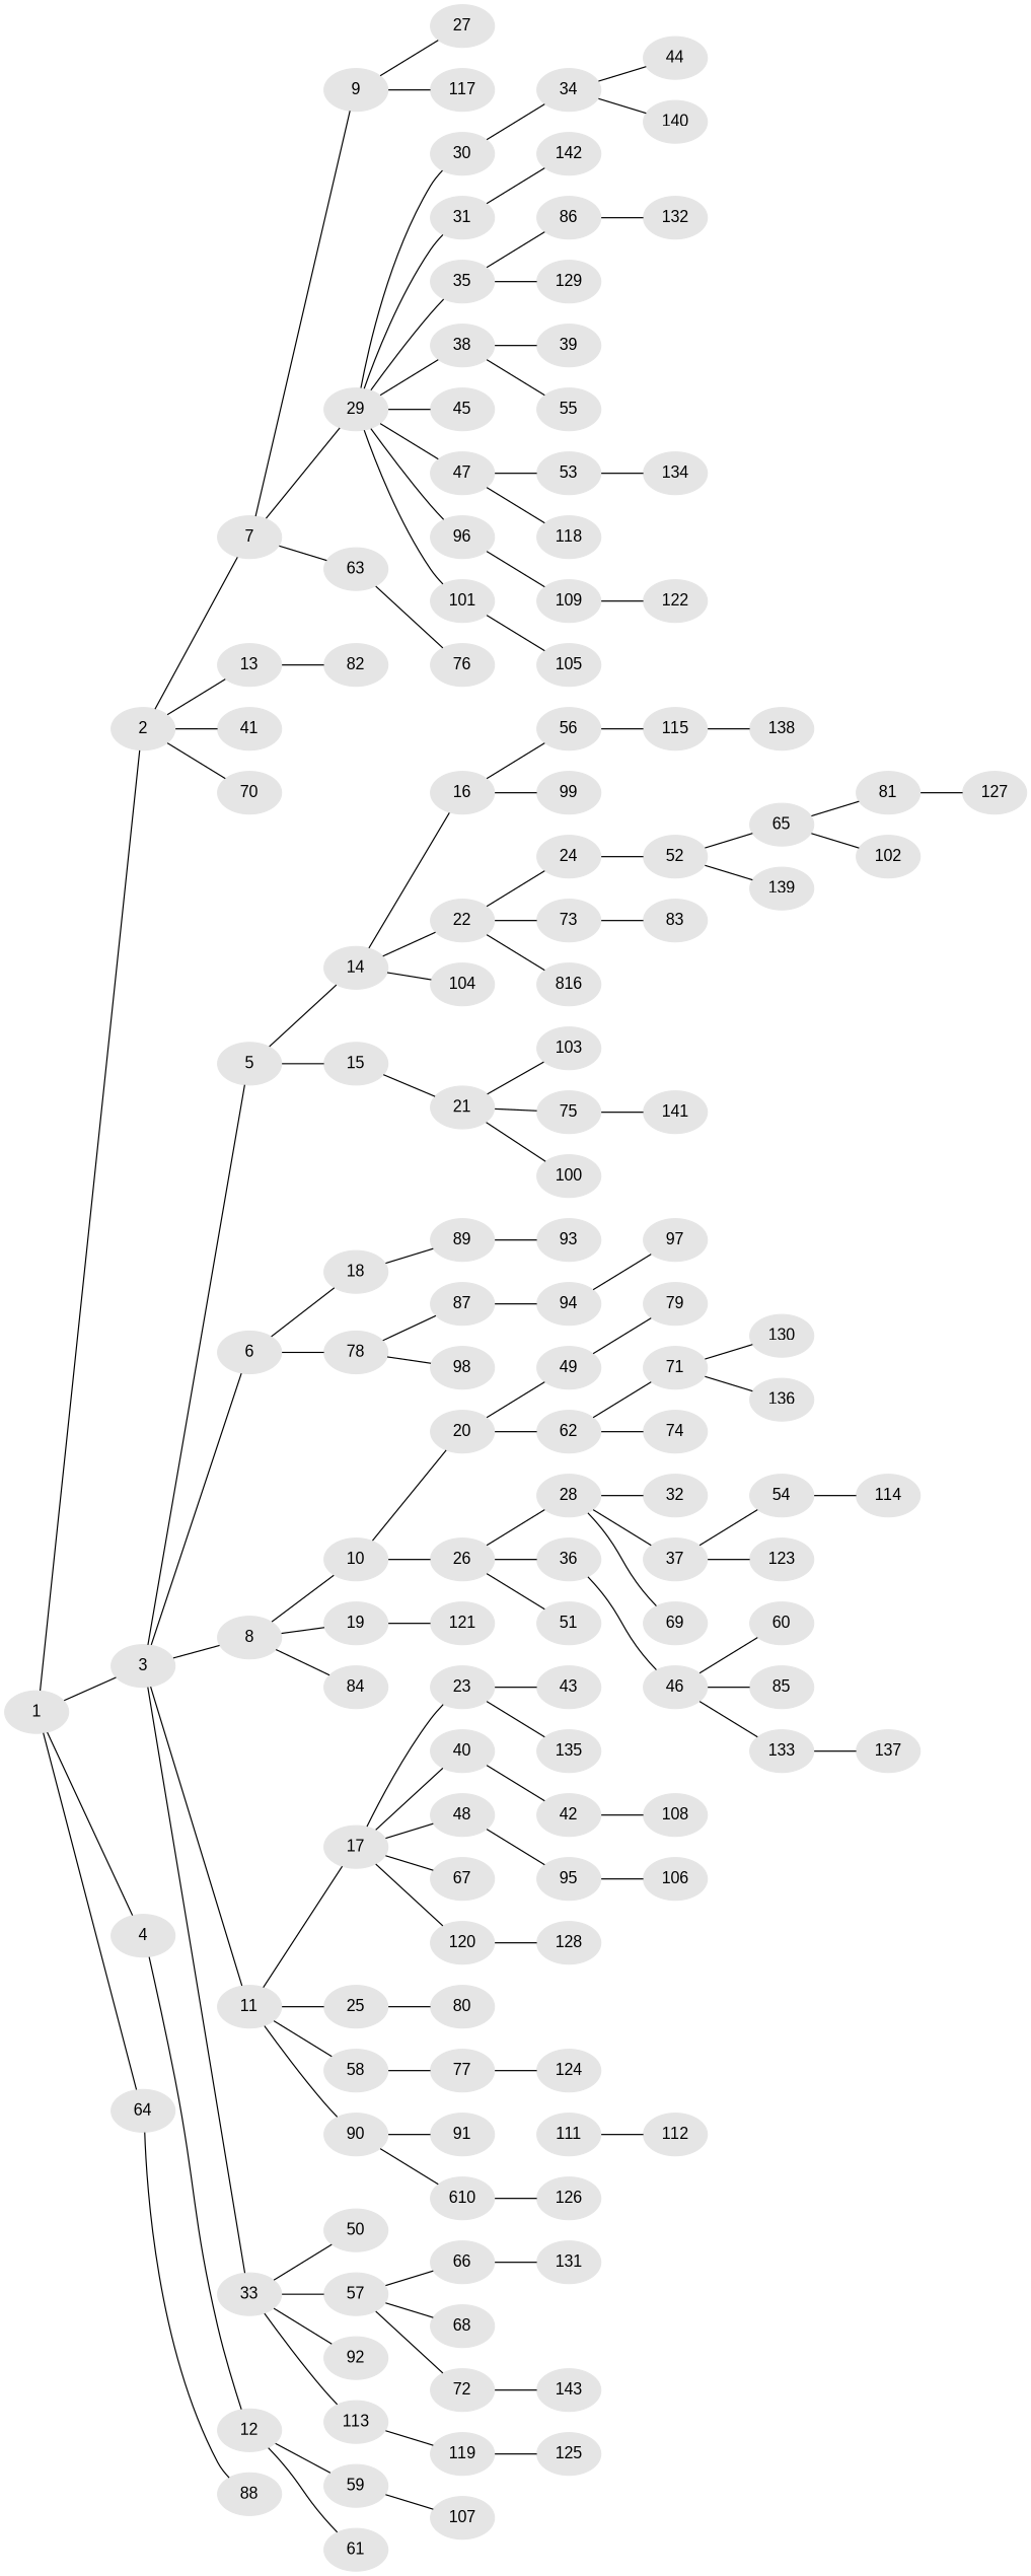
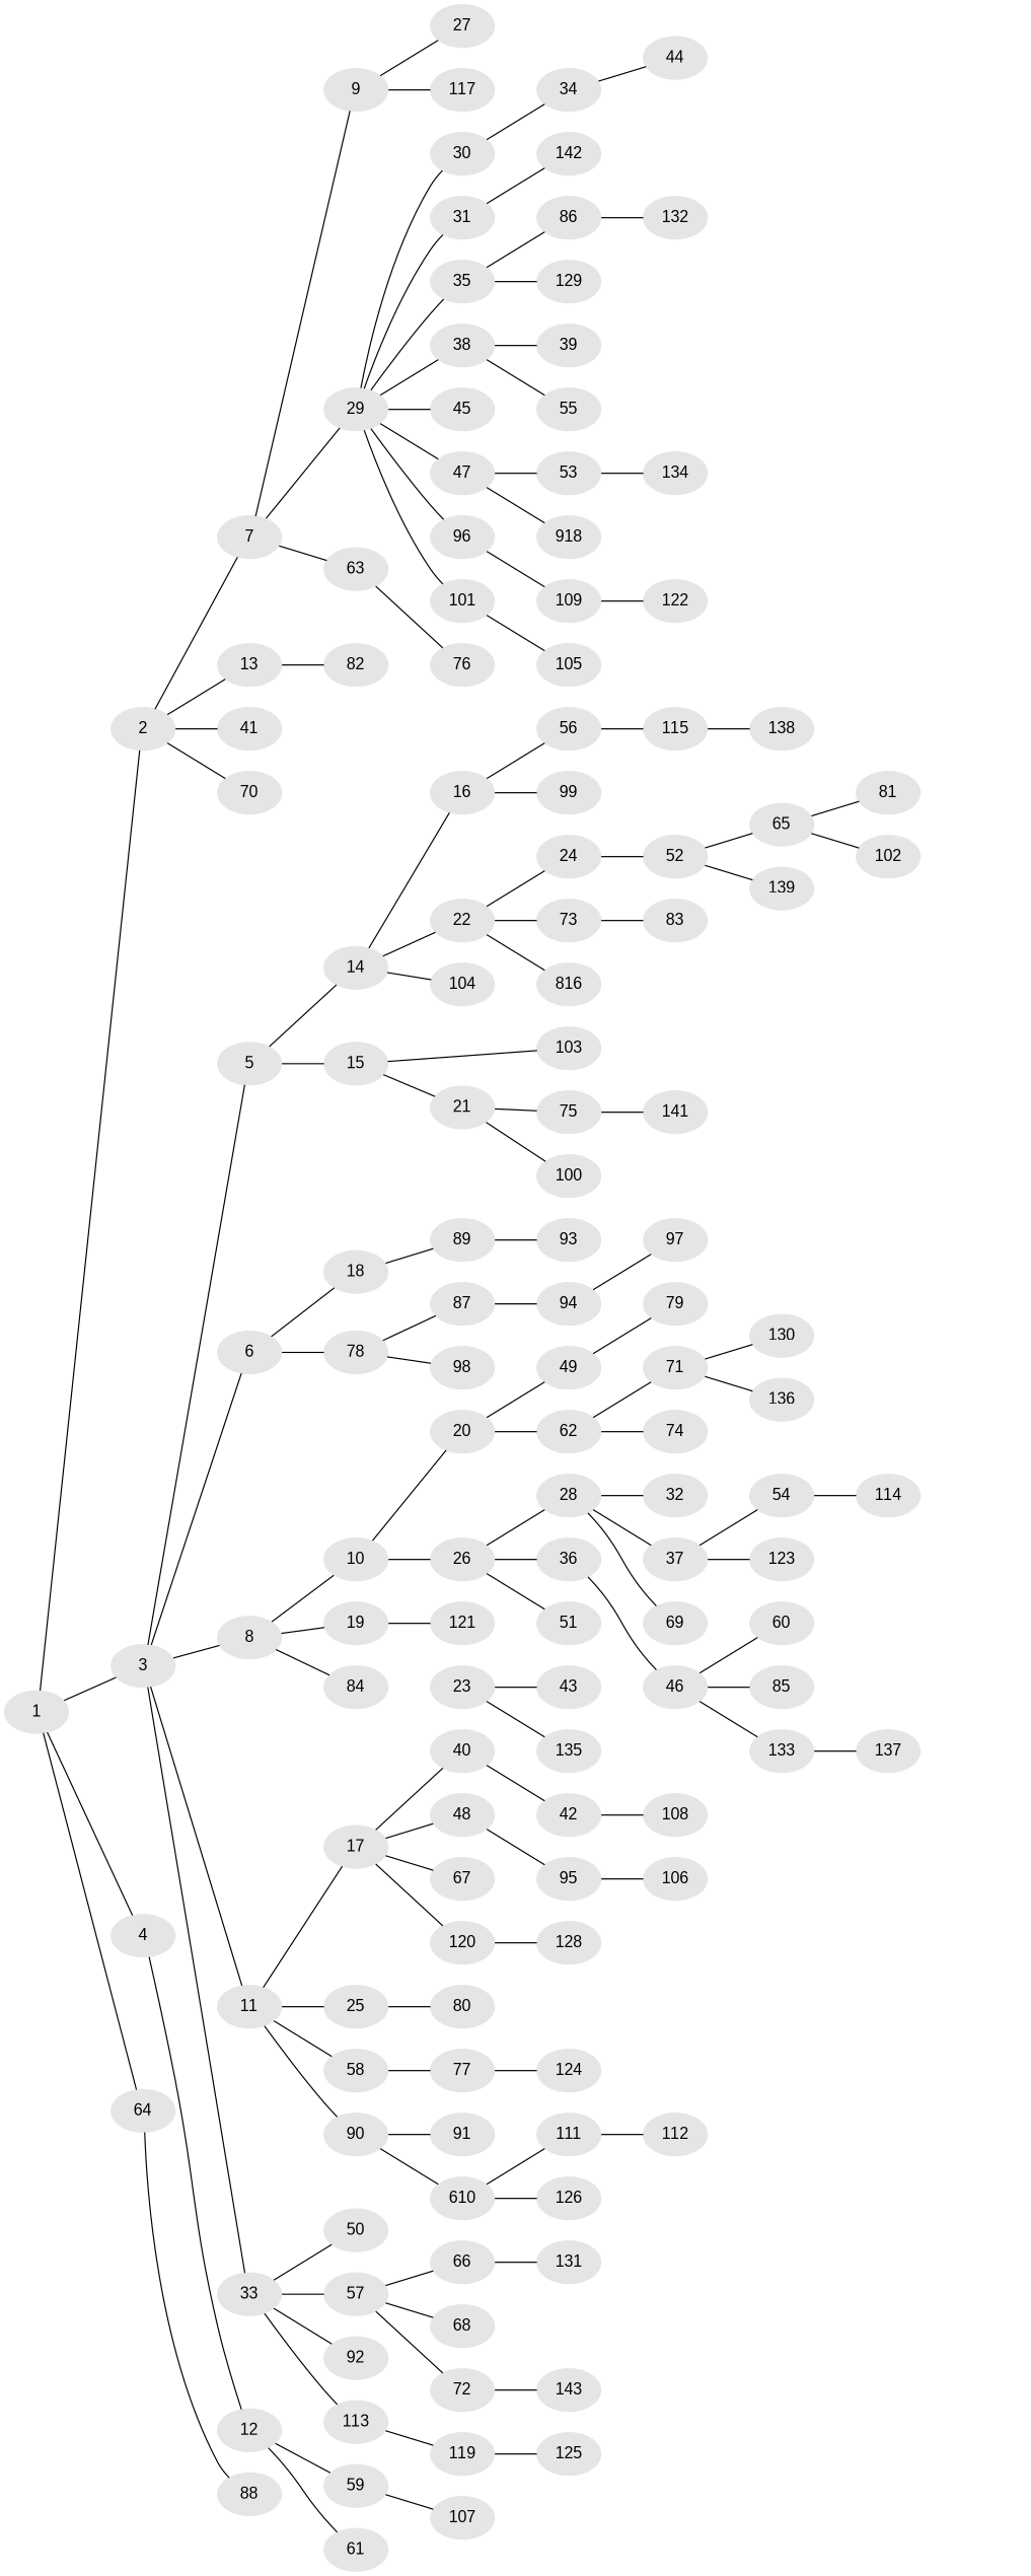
  graph {
    fontname="Liberation Sans"
    rankdir=LR
    node [color=gray90 fontname="Liberation Sans" style=filled]
    edge [fontname="Liberation Sans"]
    1
    2
    3
    4
    64
    7
    13
    41
    70
    5
    6
    8
    11
    33
    12
    88
    9
    29
    63
    82
    14
    15
    18
    78
    10
    19
    84
    17
    25
    58
    90
    50
    57
    92
    113
    59
    61
    16
    22
    104
    21
    103
    89
    87
    98
    27
    117
    30
    31
    35
    38
    45
    47
    96
    101
    76
    20
    26
    121
    49
    62
    28
    36
    51
    23
    40
    48
    67
    120
    80
    77
    91
    n73 [label=610]
    107
    56
    99
    24
    73
    n79 [label=816]
    75
    100
    115
    43
    135
    42
    95
    128
    93
    79
    71
    74
    141
    52
    83
    65
    139
    32
    37
    69
    46
    54
    123
    34
    142
    86
    129
    39
    55
    53
-   118
+   118 [label=918]
    109
    105
    44
-   140
    66
    68
    72
    119
    132
    60
    85
    133
    114
    108
    137
    134
    106
    81
    102
    138
    131
    143
    124
    130
    136
-   127
    94
    97
    111
    126
    122
    112
    125
    1 -- 2
    1 -- 3
    1 -- 4
    1 -- 64
    2 -- 7
    2 -- 13
    2 -- 41
    2 -- 70
    3 -- 5
    3 -- 6
    3 -- 8
    3 -- 11
    3 -- 33
    4 -- 12
    64 -- 88
    7 -- 9
    7 -- 29
    7 -- 63
    13 -- 82
    5 -- 14
    5 -- 15
    6 -- 18
    6 -- 78
    8 -- 10
    8 -- 19
    8 -- 84
    11 -- 17
    11 -- 25
    11 -- 58
    11 -- 90
    33 -- 50
    33 -- 57
    33 -- 92
    33 -- 113
    12 -- 59
    12 -- 61
    9 -- 27
    9 -- 117
    29 -- 30
    29 -- 31
    29 -- 35
    29 -- 38
    29 -- 45
    29 -- 47
    29 -- 96
    29 -- 101
    63 -- 76
    14 -- 16
    14 -- 22
    14 -- 104
    15 -- 21
-   21 -- 103
+   15 -- 103
    18 -- 89
    78 -- 87
    78 -- 98
    10 -- 20
    10 -- 26
    19 -- 121
-   17 -- 23
    17 -- 40
    17 -- 48
    17 -- 67
    17 -- 120
    25 -- 80
    58 -- 77
    90 -- 91
    90 -- n73
    57 -- 66
    57 -- 68
    57 -- 72
    113 -- 119
    59 -- 107
    16 -- 56
    16 -- 99
    22 -- 24
    22 -- 73
    22 -- n79
    21 -- 75
    21 -- 100
    89 -- 93
    87 -- 94
    30 -- 34
    31 -- 142
    35 -- 86
    35 -- 129
    38 -- 39
    38 -- 55
    47 -- 53
    47 -- 118
    96 -- 109
    101 -- 105
    20 -- 49
    20 -- 62
    26 -- 28
    26 -- 36
    26 -- 51
    49 -- 79
    62 -- 71
    62 -- 74
    28 -- 32
    28 -- 37
    28 -- 69
    36 -- 46
    23 -- 43
    23 -- 135
    40 -- 42
    48 -- 95
    120 -- 128
    77 -- 124
+   n73 -- 111
    n73 -- 126
    56 -- 115
    24 -- 52
    73 -- 83
    75 -- 141
    115 -- 138
    42 -- 108
    95 -- 106
    71 -- 130
    71 -- 136
    52 -- 65
    52 -- 139
    65 -- 81
    65 -- 102
    37 -- 54
    37 -- 123
    46 -- 60
    46 -- 85
    46 -- 133
    54 -- 114
    34 -- 44
-   34 -- 140
    86 -- 132
    53 -- 134
    109 -- 122
    66 -- 131
    72 -- 143
    119 -- 125
    133 -- 137
-   81 -- 127
    94 -- 97
    111 -- 112
  }
